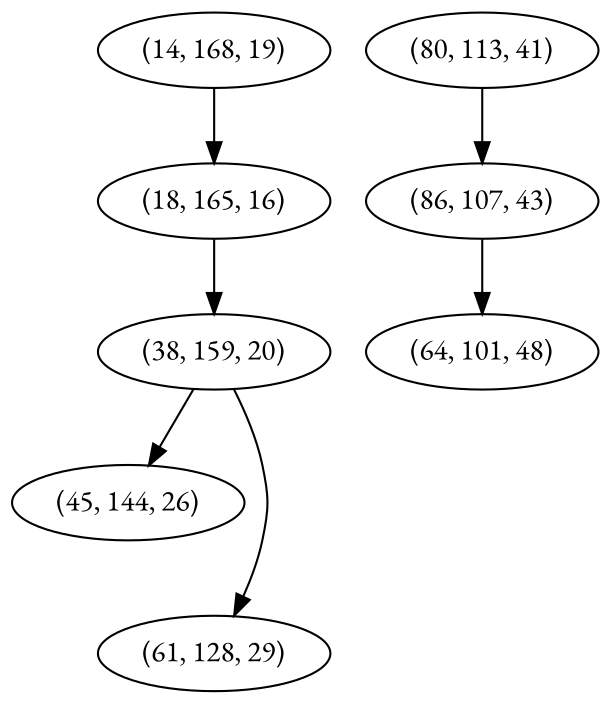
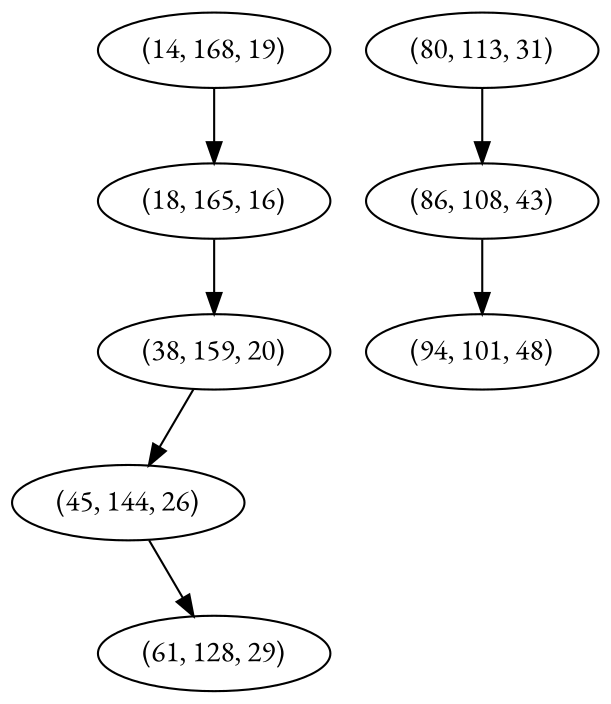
  digraph {
    fontname="EB Garamond"
    node [fontname="EB Garamond"]
    edge [fontname="EB Garamond"]
    n1 [label="(14, 168, 19)"]
    "(18, 165, 16)"
    n3 [label="(38, 159, 20)"]
    "(45, 144, 26)"
    n5 [label="(61, 128, 29)"]
-   "(80, 113, 41)"
-   "(86, 108, 43)" [label="(86, 107, 43)"]
-   "(94, 101, 48)" [label="(64, 101, 48)"]
+   "(80, 113, 41)" [label="(80, 113, 31)"]
+   "(86, 108, 43)"
+   "(94, 101, 48)"
    n1 -> "(18, 165, 16)"
    "(18, 165, 16)" -> n3
    n3 -> "(45, 144, 26)"
-   n3 -> n5
+   "(45, 144, 26)" -> n5
    "(80, 113, 41)" -> "(86, 108, 43)"
    "(86, 108, 43)" -> "(94, 101, 48)"
  }
